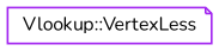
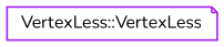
  digraph {
    rankdir=TB
    fontname=Nunito
-   n1 [color=purple fillcolor=white fontname=Nunito fontsize=10 height=0.2 label="Vlookup::VertexLess" shape=note style=filled width=0.4]
+   n1 [color=purple fillcolor=white fontname=Nunito fontsize=10 height=0.2 label="VertexLess::VertexLess" shape=note style=filled width=0.4]
  }
